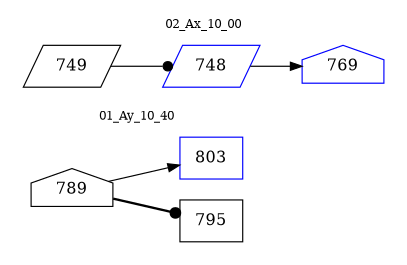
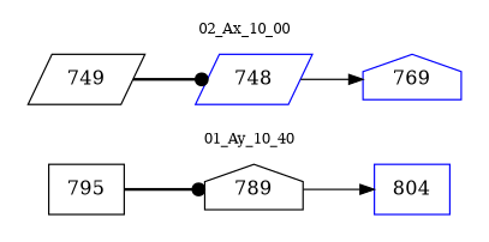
  digraph {
    rankdir=LR
    node [color=black shape=box]
    edge [arrowhead=dot color=black style=bold]
    n1 [label=795]
    n2 [label=789 shape=house]
-   n3 [color=blue label=803]
+   n3 [color=blue label=804]
    n4 [label=749 shape=parallelogram]
    n5 [color=blue label=748 shape=parallelogram]
    n6 [color=blue label=769 shape=house]
    subgraph cluster_1 {
      color=white
      fontsize=10
      label="01_Ay_10_40"
      n1
      n2
      n3
    }
    subgraph cluster_2 {
      color=white
      fontsize=10
      label="02_Ax_10_00"
      n4
      n5
      n6
    }
-   n2 -> n1
+   n1 -> n2
    n2 -> n3 [arrowhead=normal style=solid]
-   n4 -> n5 [style=solid]
+   n4 -> n5
    n5 -> n6 [arrowhead=normal style=solid]
  }
